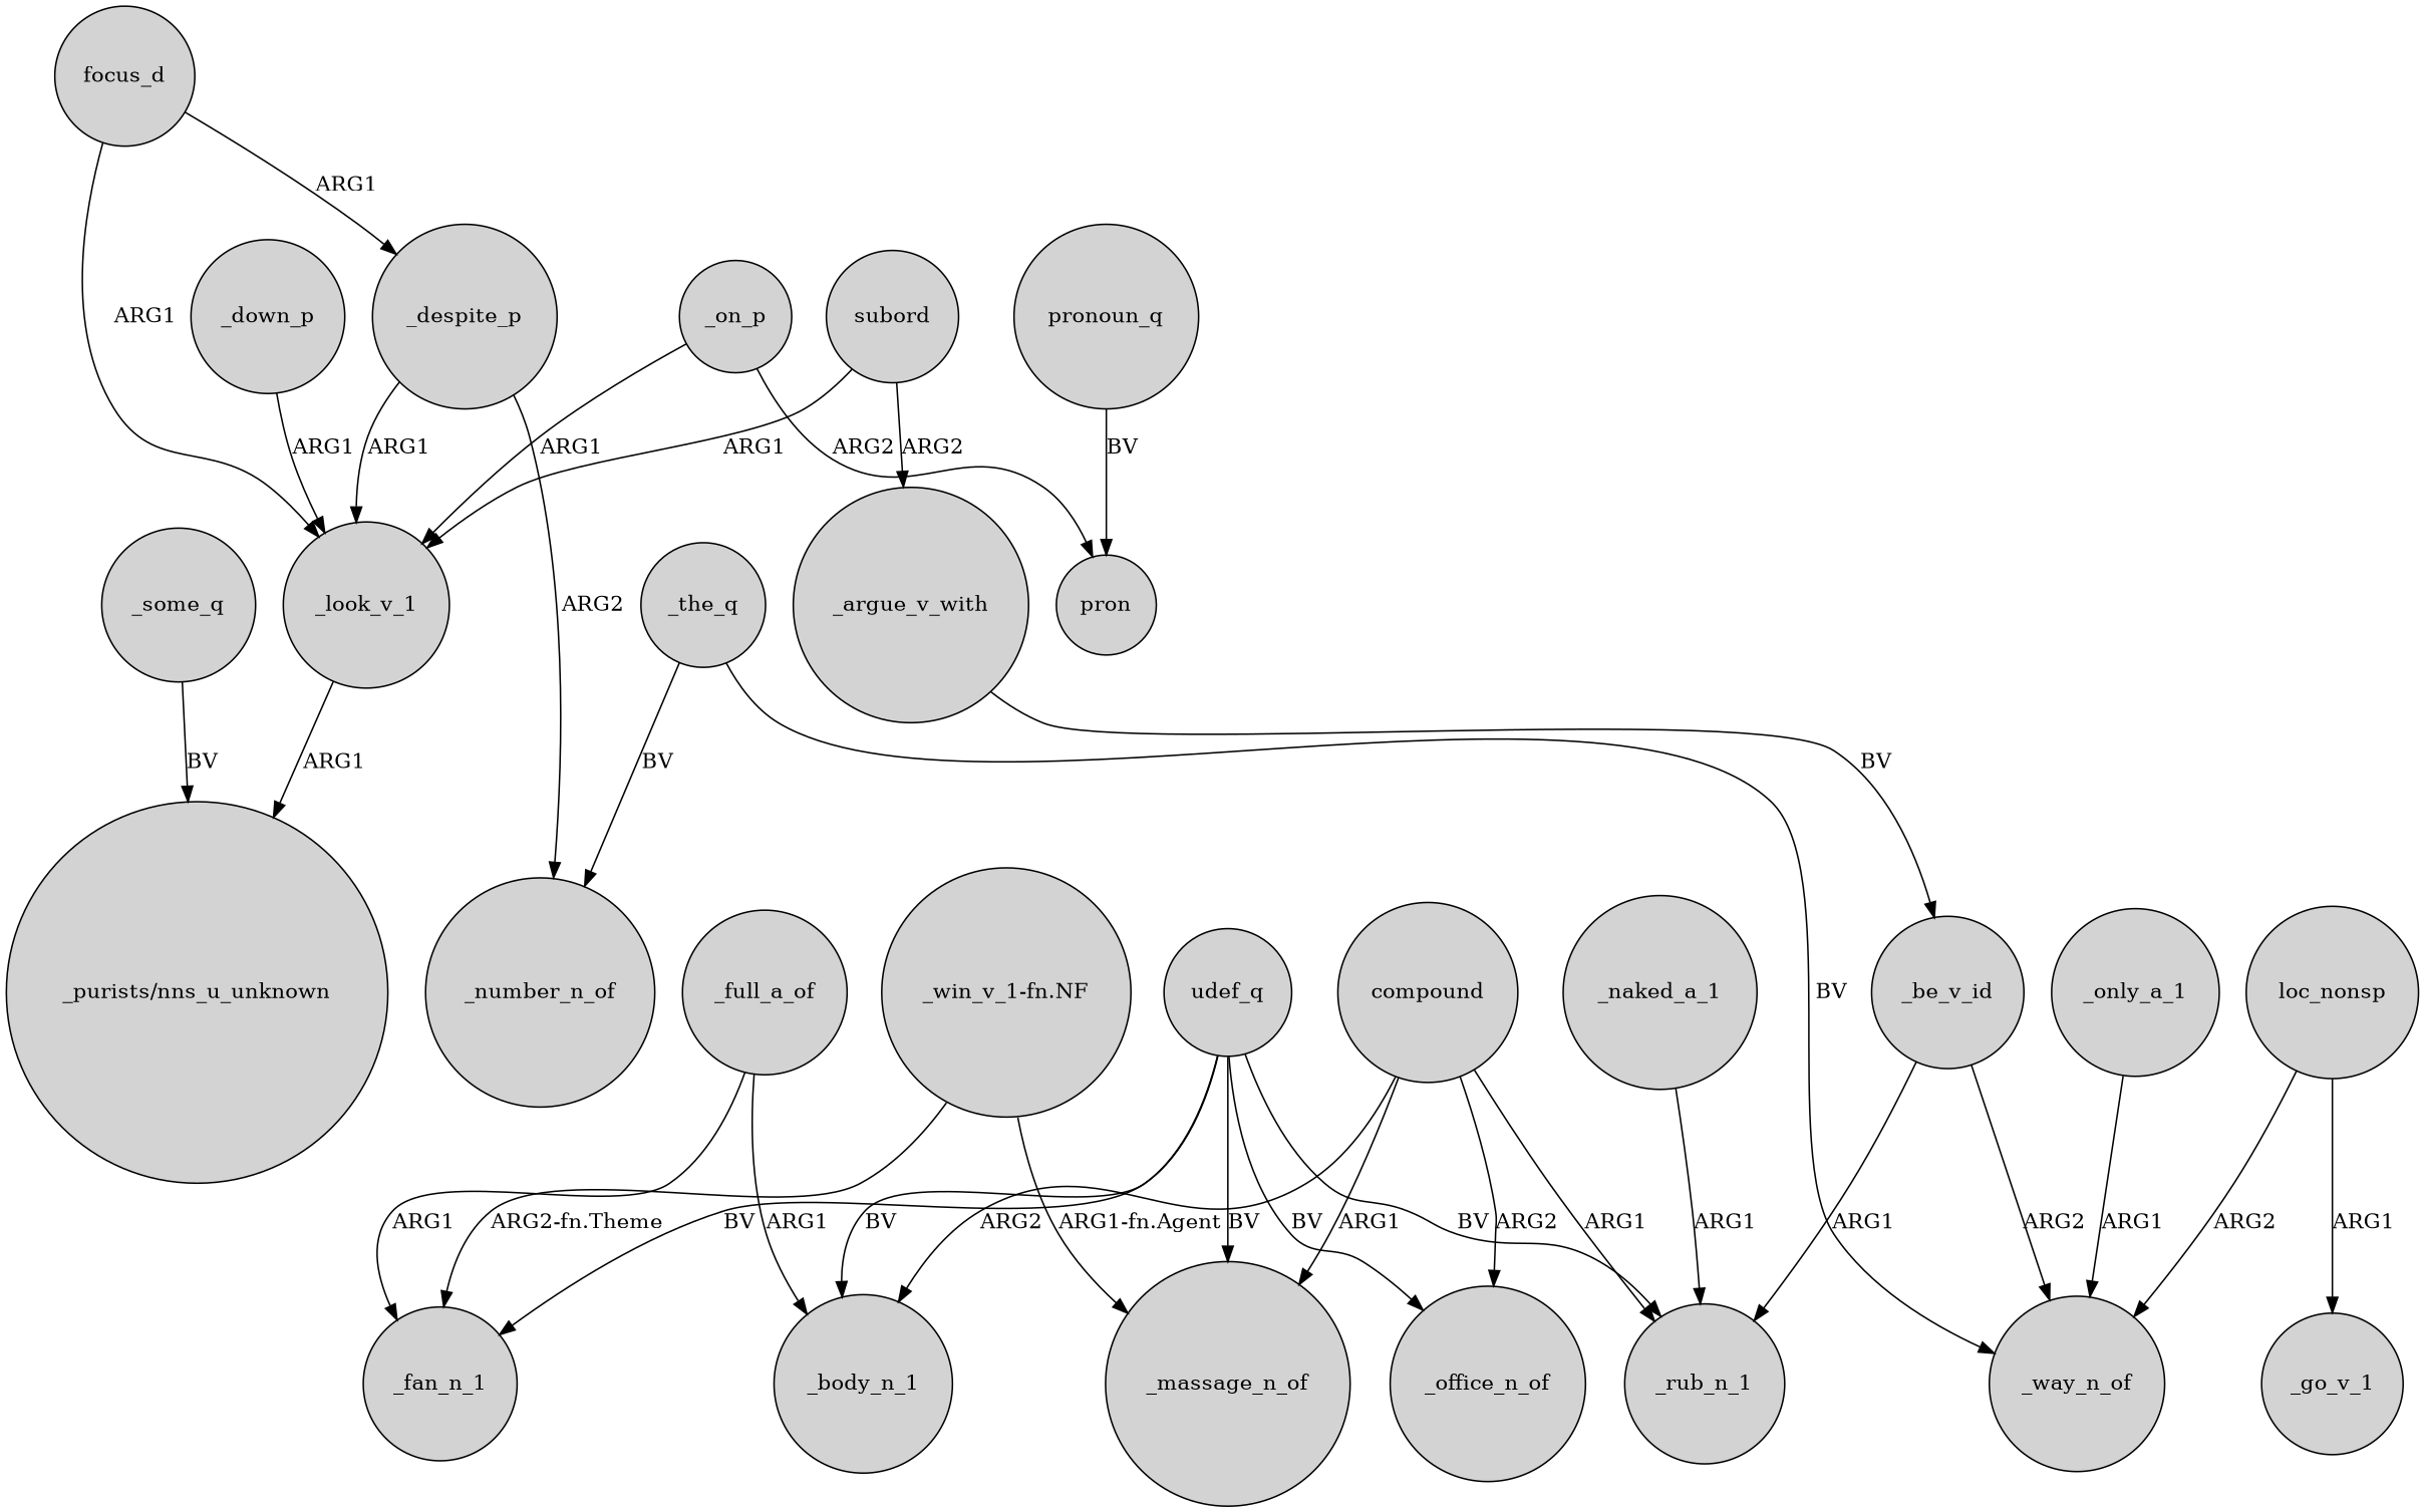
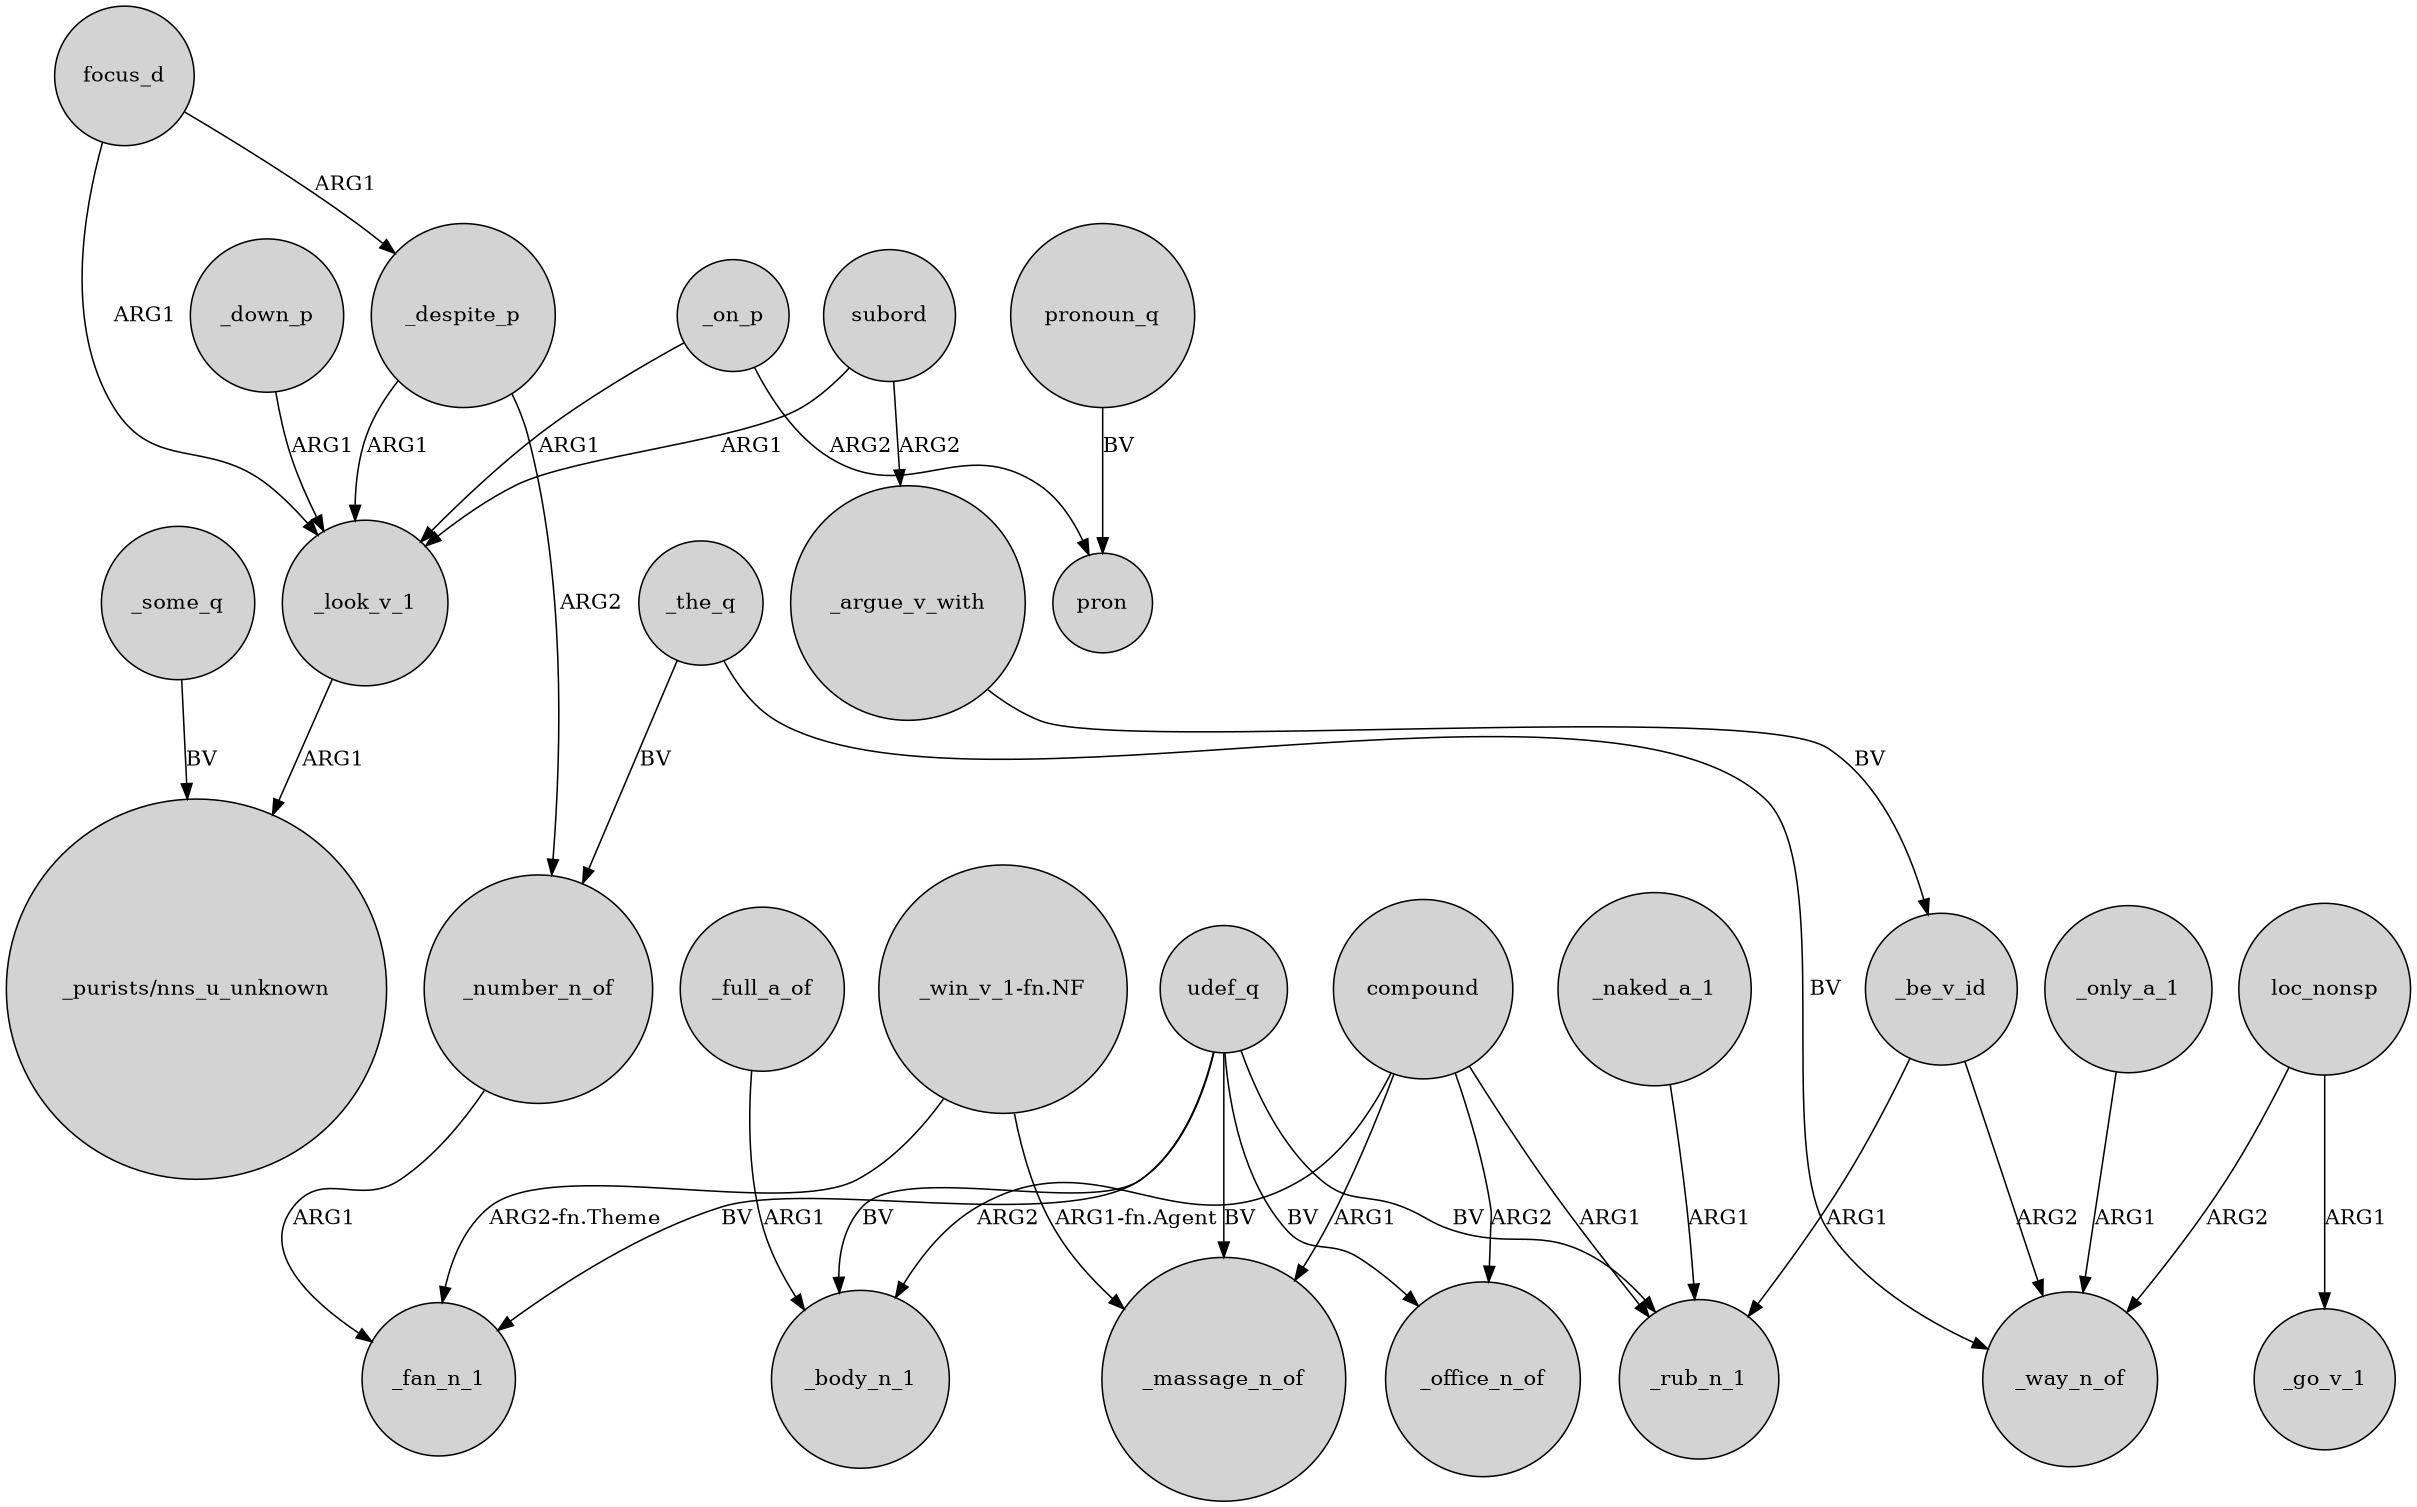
  digraph {
    node [shape=circle style=filled]
    subord
    _argue_v_with
    _look_v_1
    _be_v_id
    "_purists/nns_u_unknown"
    _rub_n_1
    _way_n_of
    udef_q
    _office_n_of
    _fan_n_1
    _body_n_1
    _massage_n_of
    _number_n_of
    _full_a_of
    "_win_v_1-fn.NF"
    focus_d
    _despite_p
    _the_q
    compound
    _naked_a_1
    _on_p
    pron
    pronoun_q
    loc_nonsp
    _go_v_1
    _some_q
    _down_p
    _only_a_1
    subord -> _argue_v_with [label=ARG2]
    subord -> _look_v_1 [label=ARG1]
    _argue_v_with -> _be_v_id [label=BV]
    _look_v_1 -> "_purists/nns_u_unknown" [label=ARG1]
    _be_v_id -> _rub_n_1 [label=ARG1]
    _be_v_id -> _way_n_of [label=ARG2]
    udef_q -> _rub_n_1 [label=BV]
    udef_q -> _office_n_of [label=BV]
    udef_q -> _fan_n_1 [label=BV]
    udef_q -> _body_n_1 [label=BV]
    udef_q -> _massage_n_of [label=BV]
-   _full_a_of -> _fan_n_1 [label=ARG1]
+   _number_n_of -> _fan_n_1 [label=ARG1]
    _full_a_of -> _body_n_1 [label=ARG1]
    "_win_v_1-fn.NF" -> _fan_n_1 [label="ARG2-fn.Theme"]
    "_win_v_1-fn.NF" -> _massage_n_of [label="ARG1-fn.Agent"]
    focus_d -> _look_v_1 [label=ARG1]
    focus_d -> _despite_p [label=ARG1]
    _despite_p -> _look_v_1 [label=ARG1]
    _despite_p -> _number_n_of [label=ARG2]
    _the_q -> _way_n_of [label=BV]
    _the_q -> _number_n_of [label=BV]
    compound -> _rub_n_1 [label=ARG1]
    compound -> _office_n_of [label=ARG2]
    compound -> _body_n_1 [label=ARG2]
    compound -> _massage_n_of [label=ARG1]
    _naked_a_1 -> _rub_n_1 [label=ARG1]
    _on_p -> _look_v_1 [label=ARG1]
    _on_p -> pron [label=ARG2]
    pronoun_q -> pron [label=BV]
    loc_nonsp -> _way_n_of [label=ARG2]
    loc_nonsp -> _go_v_1 [label=ARG1]
    _some_q -> "_purists/nns_u_unknown" [label=BV]
    _down_p -> _look_v_1 [label=ARG1]
    _only_a_1 -> _way_n_of [label=ARG1]
  }
